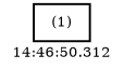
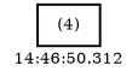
  digraph {
    label="14:46:50.312"
-   n1 [color=black fontcolor=black label="(1)" shape=rectangle style=bold]
+   n1 [color=black fontcolor=black label="(4)" shape=rectangle style=bold]
  }
